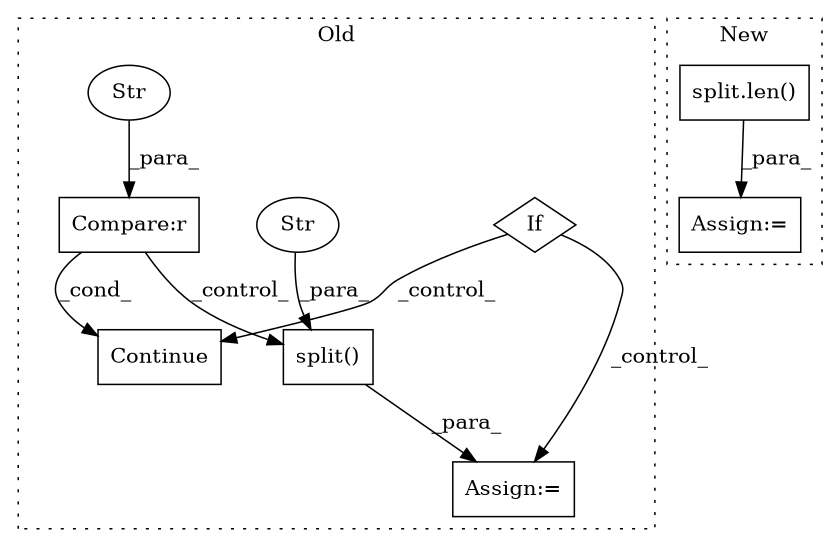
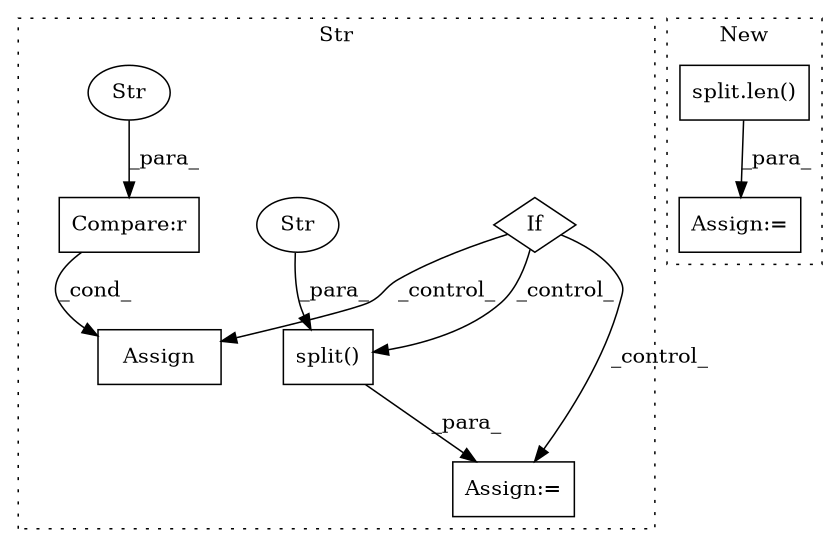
  digraph {
    node [a=75 l=3 shape=box]
    n1 [l="9,1" label="split()" s="476,488"]
    n2 [a=66 label=Str s=485 shape=ellipse]
    n3 [a=68 l=10 label="Assign:=" s=466]
    n4 [a=96 label=If s=421 shape=diamond]
    n5 [a=40 l=8 label="Compare:r" s=424]
    n6 [a=66 l=2 label=Str s=430 shape=ellipse]
-   n7 [a=43 l=8 label=Continue s=446]
+   n7 [a=43 l=8 label=Assign s=446]
    n8 [l="4,1" label="split.len()" s="1013,1022"]
    n9 [a=68 l=4 label="Assign:=" s=1009]
    subgraph cluster_1 {
-     label=Old
+     label=Str
      style=dotted
      n1
      n2
      n3
      n4
      n5
      n6
      n7
    }
    subgraph cluster_2 {
      label=New
      style=dotted
      n8
      n9
    }
    n1 -> n3 [label=_para_]
    n2 -> n1 [label=_para_]
-   n5 -> n1 [label=_control_]
+   n4 -> n1 [label=_control_]
    n4 -> n3 [label=_control_]
    n4 -> n7 [label=_control_]
    n5 -> n7 [label=_cond_]
    n6 -> n5 [label=_para_]
    n8 -> n9 [label=_para_]
  }
